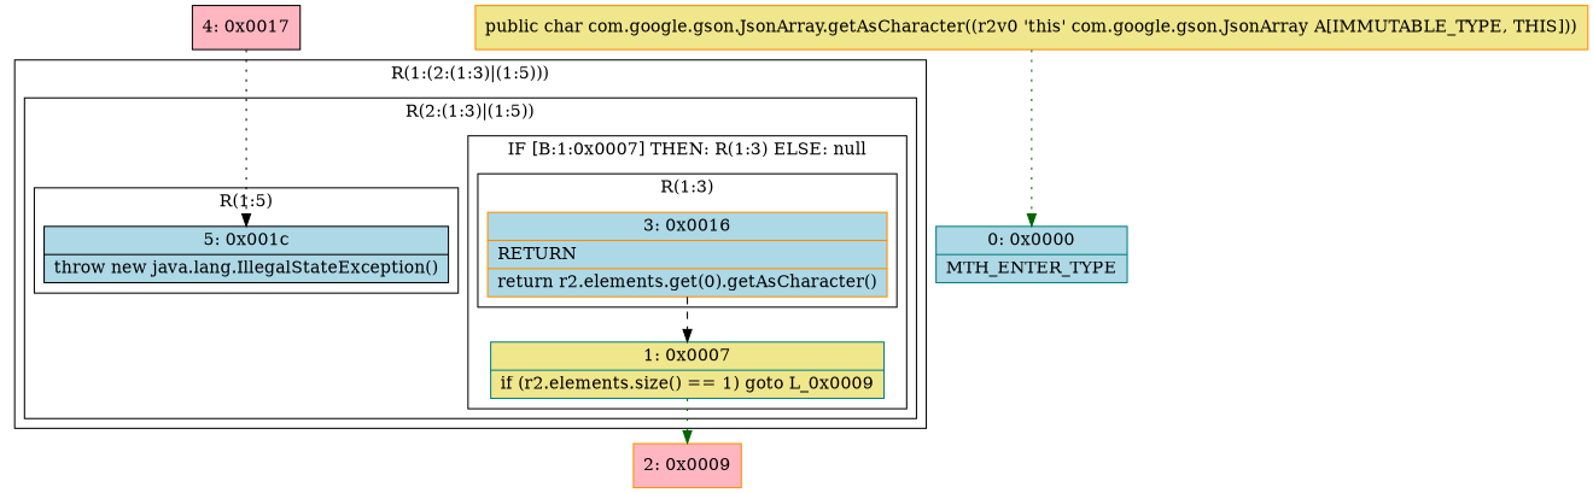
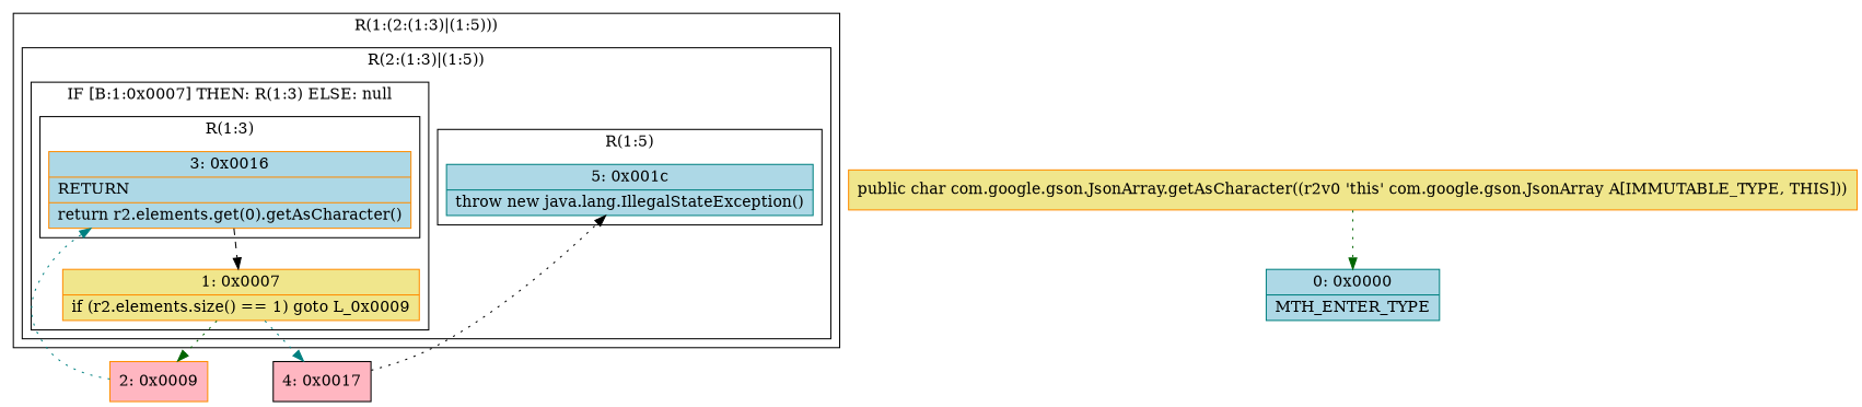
  digraph {
    node [color=darkorange fillcolor=lightblue shape=record style=filled]
    edge [color=black style=dotted]
    n1 [label="{3\:\ 0x0016|RETURN\l|return r2.elements.get(0).getAsCharacter()\l}"]
-   n2 [color=teal fillcolor=khaki label="{1\:\ 0x0007|if (r2.elements.size() == 1) goto L_0x0009\l}"]
-   n3 [color=black label="{5\:\ 0x001c|throw new java.lang.IllegalStateException()\l}"]
+   n2 [fillcolor=khaki label="{1\:\ 0x0007|if (r2.elements.size() == 1) goto L_0x0009\l}"]
+   n3 [color=teal label="{5\:\ 0x001c|throw new java.lang.IllegalStateException()\l}"]
    n4 [fillcolor=lightpink label="{2\:\ 0x0009}"]
    n5 [color=black fillcolor=lightpink label="{4\:\ 0x0017}"]
    n6 [color=teal label="{0\:\ 0x0000|MTH_ENTER_TYPE\l}"]
    n7 [fillcolor=khaki label="{public char com.google.gson.JsonArray.getAsCharacter((r2v0 'this' com.google.gson.JsonArray A[IMMUTABLE_TYPE, THIS])) }"]
    subgraph cluster_1 {
      label="R(1:(2:(1:3)|(1:5)))"
      subgraph cluster_2 {
        label="R(2:(1:3)|(1:5))"
        subgraph cluster_3 {
          label="IF [B:1:0x0007] THEN: R(1:3) ELSE: null"
          n2
          subgraph cluster_4 {
            label="R(1:3)"
            n1
          }
        }
        subgraph cluster_5 {
          label="R(1:5)"
          n3
        }
      }
    }
    n1 -> n2 [style=dashed]
    n2 -> n4 [color=darkgreen]
+   n2 -> n5 [color=teal]
+   n4 -> n1 [color=teal]
    n5 -> n3
    n7 -> n6 [color=darkgreen]
  }
